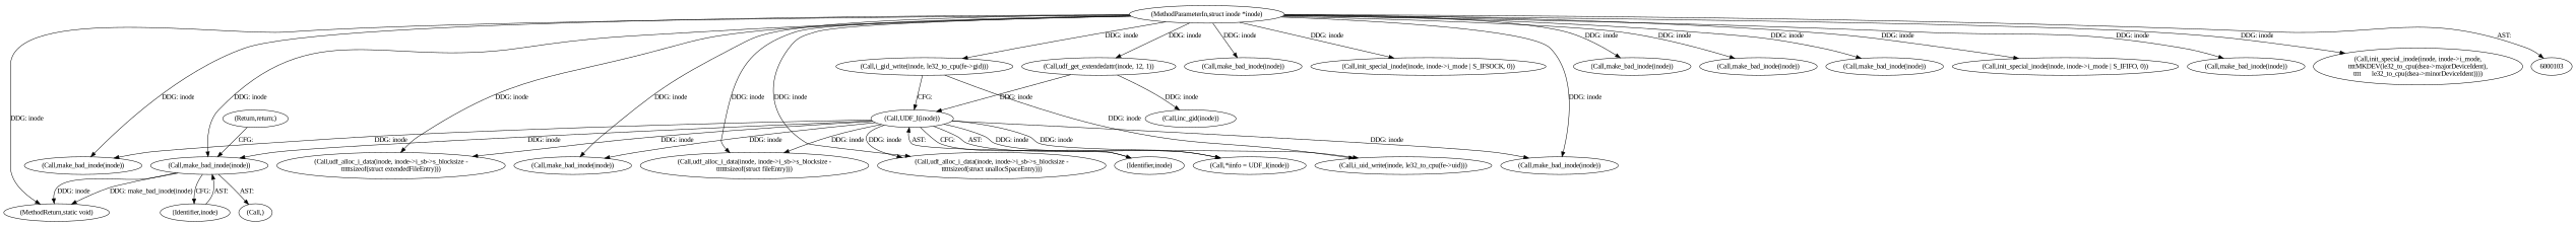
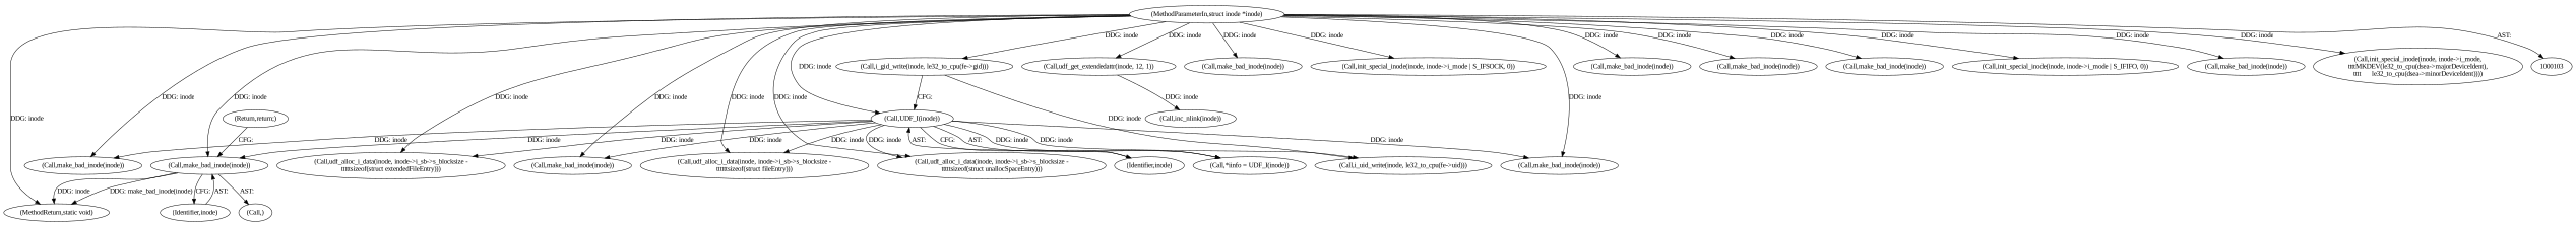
  digraph {
    fontname="Liberation Serif"
    node [fontname="Liberation Serif"]
    edge [fontname="Liberation Serif"]
    n1 [label="(Call,make_bad_inode(inode))"]
    n2 [label="(MethodReturn,static void)"]
    n3 [label="(Identifier,inode)"]
    n4 [label="(Call,)"]
    n5 [label="(Call,UDF_I(inode))"]
    n6 [label="(Call,make_bad_inode(inode))"]
    n7 [label="(Call,make_bad_inode(inode))"]
    n8 [label="(Call,udf_alloc_i_data(inode, inode->i_sb->s_blocksize -\n\t\t\t\t\tsizeof(struct unallocSpaceEntry)))"]
    n9 [label="(Call,*iinfo = UDF_I(inode))"]
    n10 [label="(Identifier,inode)"]
    n11 [label="(Call,make_bad_inode(inode))"]
    n12 [label="(Call,i_uid_write(inode, le32_to_cpu(fe->uid)))"]
    n13 [label="(Call,udf_alloc_i_data(inode, inode->i_sb->s_blocksize -\n\t\t\t\t\tsizeof(struct extendedFileEntry)))"]
    n14 [label="(Call,udf_alloc_i_data(inode, inode->i_sb->s_blocksize -\n\t\t\t\t\t\tsizeof(struct fileEntry)))"]
    n15 [label="(MethodParameterIn,struct inode *inode)"]
    n16 [label="(Call,i_gid_write(inode, le32_to_cpu(fe->gid)))"]
    n17 [label="(Call,make_bad_inode(inode))"]
    n18 [label="(Call,init_special_inode(inode, inode->i_mode | S_IFSOCK, 0))"]
    n19 [label="(Call,udf_get_extendedattr(inode, 12, 1))"]
    n20 [label="(Call,make_bad_inode(inode))"]
    n21 [label="(Call,make_bad_inode(inode))"]
    n22 [label="(Call,make_bad_inode(inode))"]
    n23 [label="(Call,init_special_inode(inode, inode->i_mode | S_IFIFO, 0))"]
    n24 [label="(Call,make_bad_inode(inode))"]
    n25 [label="(Call,init_special_inode(inode, inode->i_mode,\n\t\t\t\tMKDEV(le32_to_cpu(dsea->majorDeviceIdent),\n\t\t\t\t      le32_to_cpu(dsea->minorDeviceIdent))))"]
-   1000103 [label=6000103]
-   n27 [label="(Call,inc_gid(inode))"]
+   1000103
+   n27 [label="(Call,inc_nlink(inode))"]
    n28 [label="(Return,return;)"]
    n1 -> n2 [label="DDG: inode"]
    n1 -> n2 [label="DDG: make_bad_inode(inode)"]
    n1 -> n3 [label="CFG: "]
    n1 -> n4 [label="AST: "]
    n3 -> n1 [label="AST: "]
    n5 -> n1 [label="DDG: inode"]
    n5 -> n6 [label="DDG: inode"]
    n5 -> n7 [label="DDG: inode"]
    n5 -> n8 [label="DDG: inode"]
    n5 -> n9 [label="AST: "]
    n5 -> n9 [label="DDG: inode"]
    n5 -> n10 [label="CFG: "]
    n5 -> n11 [label="DDG: inode"]
    n5 -> n12 [label="DDG: inode"]
    n5 -> n13 [label="DDG: inode"]
    n5 -> n14 [label="DDG: inode"]
    n10 -> n5 [label="AST: "]
    n15 -> n1 [label="DDG: inode"]
    n15 -> n2 [label="DDG: inode"]
-   n19 -> n5 [label="DDG: inode"]
+   n15 -> n5 [label="DDG: inode"]
    n15 -> n6 [label="DDG: inode"]
    n15 -> n7 [label="DDG: inode"]
    n15 -> n8 [label="DDG: inode"]
    n15 -> n11 [label="DDG: inode"]
    n15 -> n13 [label="DDG: inode"]
    n15 -> n14 [label="DDG: inode"]
    n15 -> n16 [label="DDG: inode"]
    n15 -> n17 [label="DDG: inode"]
    n15 -> n18 [label="DDG: inode"]
    n15 -> n19 [label="DDG: inode"]
    n15 -> n20 [label="DDG: inode"]
    n15 -> n21 [label="DDG: inode"]
    n15 -> n22 [label="DDG: inode"]
    n15 -> n23 [label="DDG: inode"]
    n15 -> n24 [label="DDG: inode"]
    n15 -> n25 [label="DDG: inode"]
    n15 -> 1000103 [label="AST: "]
    n16 -> n5 [label="CFG: "]
    n16 -> n12 [label="DDG: inode"]
    n19 -> n27 [label="DDG: inode"]
    n28 -> n1 [label="CFG: "]
  }
